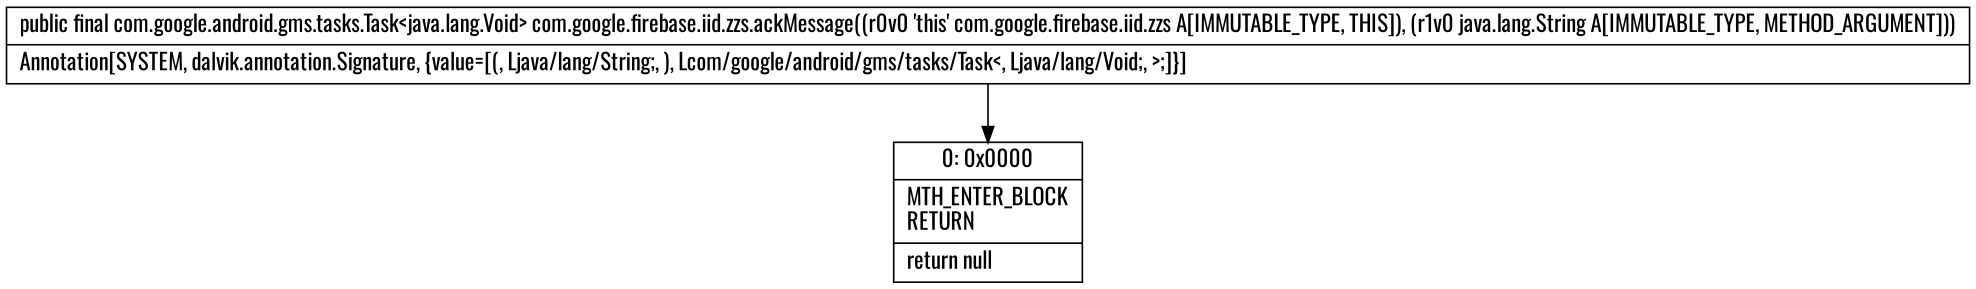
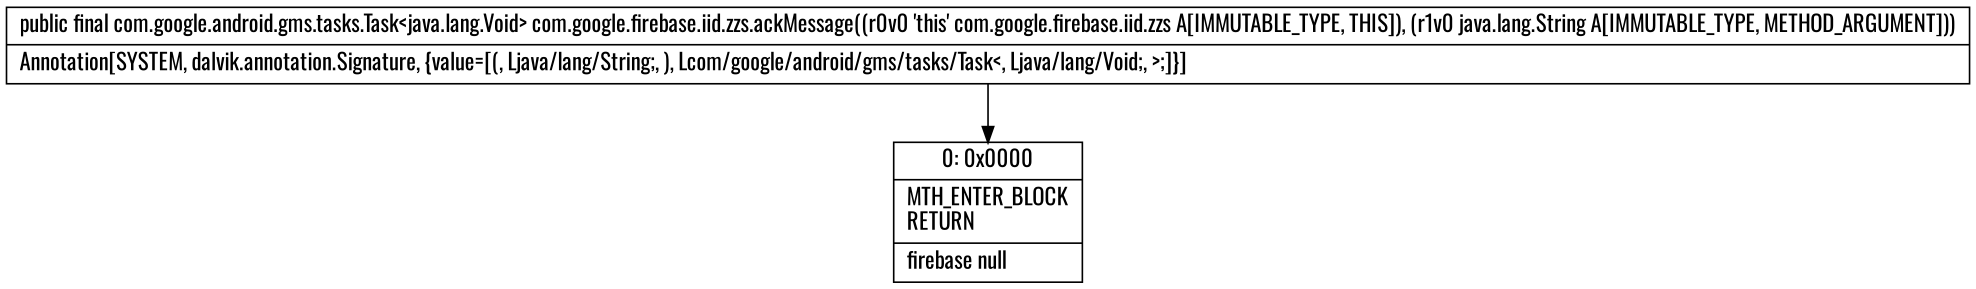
  digraph {
    fontname=Oswald
    node [shape=record fontname=Oswald]
-   n1 [label="{0\:\ 0x0000|MTH_ENTER_BLOCK\lRETURN\l|return null\l}"]
+   n1 [label="{0\:\ 0x0000|MTH_ENTER_BLOCK\lRETURN\l|firebase null\l}"]
    n2 [label="{public final com.google.android.gms.tasks.Task\<java.lang.Void\> com.google.firebase.iid.zzs.ackMessage((r0v0 'this' com.google.firebase.iid.zzs A[IMMUTABLE_TYPE, THIS]), (r1v0 java.lang.String A[IMMUTABLE_TYPE, METHOD_ARGUMENT]))  | Annotation[SYSTEM, dalvik.annotation.Signature, \{value=[(, Ljava\/lang\/String;, ), Lcom\/google\/android\/gms\/tasks\/Task\<, Ljava\/lang\/Void;, \>;]\}]\l}"]
    n2 -> n1 [fontname=Oswald]
  }
